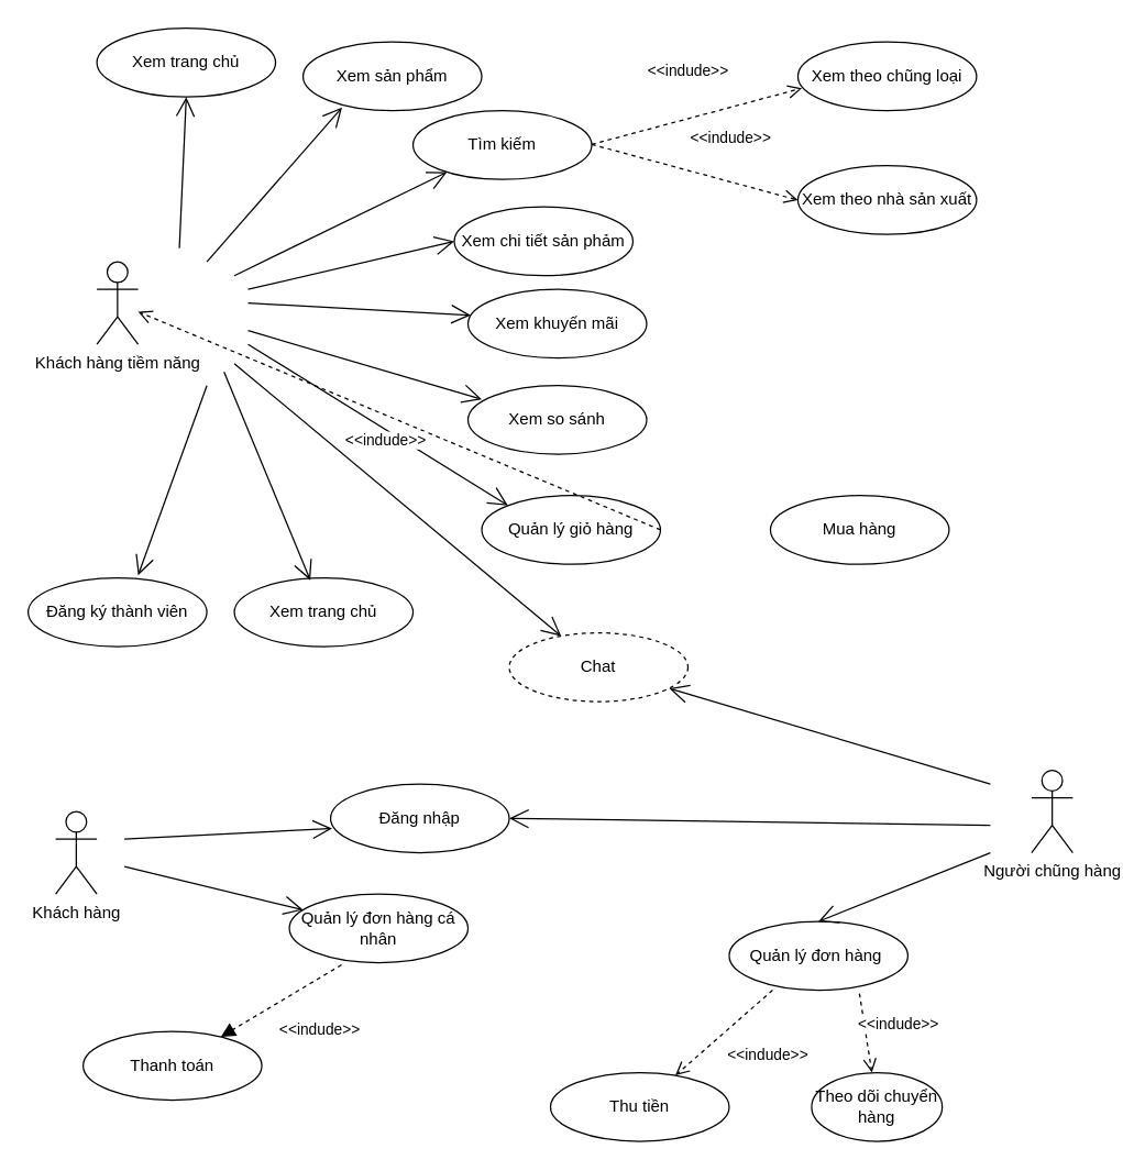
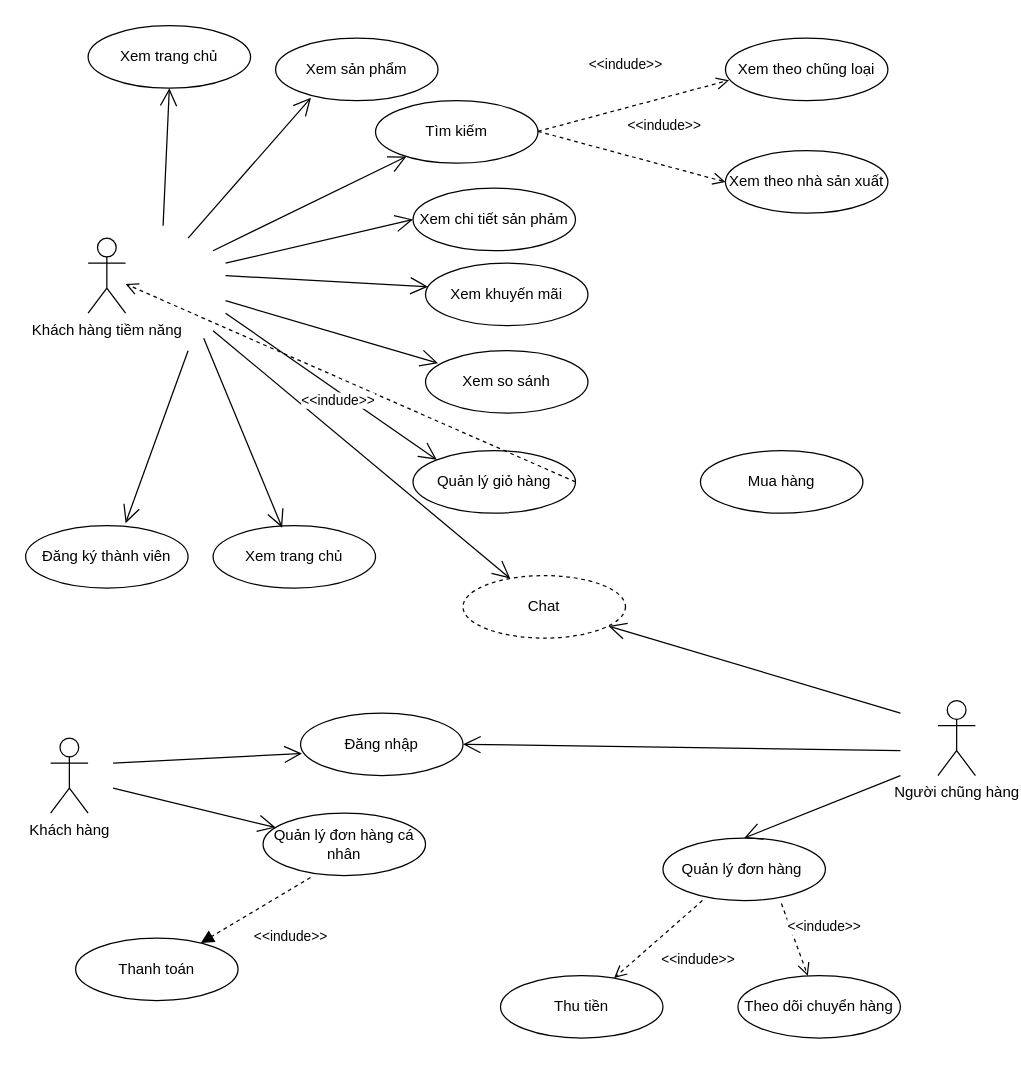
  <mxCell id="0" />
  <mxCell id="1" parent="0" />
  <mxCell id="2" value="Khách hàng tiềm năng" style="shape=umlActor;verticalLabelPosition=bottom;verticalAlign=top;html=1;outlineConnect=0;" vertex="1" parent="1"><mxGeometry x="70" y="190" width="30" height="60" as="geometry" /></mxCell>
  <mxCell id="3" value="Khách hàng" style="shape=umlActor;verticalLabelPosition=bottom;verticalAlign=top;html=1;" vertex="1" parent="1"><mxGeometry x="40" y="590" width="30" height="60" as="geometry" /></mxCell>
  <mxCell id="4" value="Xem trang chủ" style="ellipse;whiteSpace=wrap;html=1;" vertex="1" parent="1"><mxGeometry x="70" width="130" height="50" as="geometry" y="20" /></mxCell>
  <mxCell id="5" value="Xem sản phẩm" style="ellipse;whiteSpace=wrap;html=1;" vertex="1" parent="1"><mxGeometry x="220" y="30" width="130" height="50" as="geometry" /></mxCell>
  <mxCell id="6" value="Tìm kiếm" style="ellipse;whiteSpace=wrap;html=1;" vertex="1" parent="1"><mxGeometry x="300" y="80" width="130" height="50" as="geometry" /></mxCell>
  <mxCell id="7" value="Xem chi tiết sản phảm" style="ellipse;whiteSpace=wrap;html=1;" vertex="1" parent="1"><mxGeometry x="330" y="150" width="130" height="50" as="geometry" /></mxCell>
  <mxCell id="8" value="Xem so sánh" style="ellipse;whiteSpace=wrap;html=1;" vertex="1" parent="1"><mxGeometry x="340" y="280" width="130" height="50" as="geometry" /></mxCell>
  <mxCell id="9" value="Xem khuyến mãi" style="ellipse;whiteSpace=wrap;html=1;" vertex="1" parent="1"><mxGeometry x="340" y="210" width="130" height="50" as="geometry" /></mxCell>
  <mxCell id="10" value="Xem trang chủ" style="ellipse;whiteSpace=wrap;html=1;" vertex="1" parent="1"><mxGeometry x="170" y="420" width="130" height="50" as="geometry" /></mxCell>
  <mxCell id="11" value="" style="endArrow=open;endFill=1;endSize=12;html=1;rounded=0;entryX=0.5;entryY=1;entryDx=0;entryDy=0;" edge="1" parent="1" target="4"><mxGeometry width="160" relative="1" as="geometry"><mxPoint x="130" y="180" as="sourcePoint" /><mxPoint x="250" y="250" as="targetPoint" /></mxGeometry></mxCell>
  <mxCell id="12" value="" style="endArrow=open;endFill=1;endSize=12;html=1;rounded=0;entryX=0.218;entryY=0.952;entryDx=0;entryDy=0;entryPerimeter=0;" edge="1" parent="1" target="5"><mxGeometry width="160" relative="1" as="geometry"><mxPoint x="150" y="190" as="sourcePoint" /><mxPoint x="205" y="80" as="targetPoint" /></mxGeometry></mxCell>
  <mxCell id="13" value="" style="endArrow=open;endFill=1;endSize=12;html=1;rounded=0;" edge="1" parent="1" target="6"><mxGeometry width="160" relative="1" as="geometry"><mxPoint x="170" y="200" as="sourcePoint" /><mxPoint x="225" y="95" as="targetPoint" /></mxGeometry></mxCell>
  <mxCell id="14" value="" style="endArrow=open;endFill=1;endSize=12;html=1;rounded=0;entryX=0;entryY=0.5;entryDx=0;entryDy=0;" edge="1" parent="1" target="7"><mxGeometry width="160" relative="1" as="geometry"><mxPoint x="180" y="210" as="sourcePoint" /><mxPoint x="225" y="100" as="targetPoint" /></mxGeometry></mxCell>
  <mxCell id="15" value="" style="endArrow=open;endFill=1;endSize=12;html=1;rounded=0;entryX=0.077;entryY=0.2;entryDx=0;entryDy=0;entryPerimeter=0;" edge="1" parent="1" target="8"><mxGeometry width="160" relative="1" as="geometry"><mxPoint x="180" y="240" as="sourcePoint" /><mxPoint x="235" y="110" as="targetPoint" /></mxGeometry></mxCell>
  <mxCell id="16" value="" style="endArrow=open;endFill=1;endSize=12;html=1;rounded=0;entryX=0.015;entryY=0.376;entryDx=0;entryDy=0;entryPerimeter=0;" edge="1" parent="1" target="9"><mxGeometry width="160" relative="1" as="geometry"><mxPoint x="180" y="220" as="sourcePoint" /><mxPoint x="247.5" y="130" as="targetPoint" /></mxGeometry></mxCell>
  <mxCell id="17" value="" style="endArrow=open;endFill=1;endSize=12;html=1;rounded=0;entryX=0.425;entryY=0.032;entryDx=0;entryDy=0;entryPerimeter=0;" edge="1" parent="1" target="10"><mxGeometry width="160" relative="1" as="geometry"><mxPoint x="162.5" y="270" as="sourcePoint" /><mxPoint x="247.5" y="150" as="targetPoint" /></mxGeometry></mxCell>
- <mxCell id="18" value="Quản lý giỏ hàng" style="ellipse;whiteSpace=wrap;html=1;" vertex="1" parent="1"><mxGeometry x="350" y="360" width="130" height="50" as="geometry" /></mxCell>
+ <mxCell id="18" value="Quản lý giỏ hàng" style="ellipse;whiteSpace=wrap;html=1;" vertex="1" parent="1"><mxGeometry x="330" y="360" width="130" height="50" as="geometry" /></mxCell>
  <mxCell id="19" value="Chat" style="ellipse;whiteSpace=wrap;html=1;dashed=1;" vertex="1" parent="1"><mxGeometry x="370" y="460" width="130" height="50" as="geometry" /></mxCell>
  <mxCell id="20" value="" style="endArrow=open;endFill=1;endSize=12;html=1;rounded=0;entryX=0;entryY=0;entryDx=0;entryDy=0;" edge="1" parent="1" target="18"><mxGeometry width="160" relative="1" as="geometry"><mxPoint x="180" y="250" as="sourcePoint" /><mxPoint x="360.01" y="300" as="targetPoint" /></mxGeometry></mxCell>
  <mxCell id="21" value="" style="endArrow=open;endFill=1;endSize=12;html=1;rounded=0;" edge="1" parent="1" target="19"><mxGeometry width="160" relative="1" as="geometry"><mxPoint x="170" y="264" as="sourcePoint" /><mxPoint x="250" y="384" as="targetPoint" /></mxGeometry></mxCell>
  <mxCell id="22" value="Mua hàng" style="ellipse;whiteSpace=wrap;html=1;" vertex="1" parent="1"><mxGeometry x="560" y="360" width="130" height="50" as="geometry" /></mxCell>
  <mxCell id="23" value="&amp;lt;&amp;lt;indude&amp;gt;&amp;gt;" style="html=1;verticalAlign=bottom;endArrow=open;dashed=1;endSize=8;rounded=0;exitX=1;exitY=0.5;exitDx=0;exitDy=0;" edge="1" parent="1" source="18" target="2"><mxGeometry y="25" relative="1" as="geometry"><mxPoint x="560" y="350" as="sourcePoint" /><mxPoint x="480" y="350" as="targetPoint" /><mxPoint as="offset" /></mxGeometry></mxCell>
  <mxCell id="24" value="Xem theo nhà sản xuất" style="ellipse;whiteSpace=wrap;html=1;" vertex="1" parent="1"><mxGeometry x="580" y="120" width="130" height="50" as="geometry" /></mxCell>
  <mxCell id="25" value="Xem theo chũng loại" style="ellipse;whiteSpace=wrap;html=1;" vertex="1" parent="1"><mxGeometry x="580" y="30" width="130" height="50" as="geometry" /></mxCell>
  <mxCell id="26" value="&amp;lt;&amp;lt;indude&amp;gt;&amp;gt;" style="html=1;verticalAlign=bottom;endArrow=open;dashed=1;endSize=8;rounded=0;exitX=1;exitY=0.5;exitDx=0;exitDy=0;entryX=0.022;entryY=0.672;entryDx=0;entryDy=0;entryPerimeter=0;" edge="1" parent="1" target="25"><mxGeometry y="25" relative="1" as="geometry"><mxPoint x="430" y="104.5" as="sourcePoint" /><mxPoint x="510" y="104.5" as="targetPoint" /><mxPoint as="offset" /></mxGeometry></mxCell>
  <mxCell id="27" value="&amp;lt;&amp;lt;indude&amp;gt;&amp;gt;" style="html=1;verticalAlign=bottom;endArrow=open;dashed=1;endSize=8;rounded=0;exitX=1;exitY=0.5;exitDx=0;exitDy=0;entryX=0;entryY=0.5;entryDx=0;entryDy=0;" edge="1" parent="1" target="24"><mxGeometry x="0.286" y="22" relative="1" as="geometry"><mxPoint x="430" y="104.5" as="sourcePoint" /><mxPoint x="510" y="104.5" as="targetPoint" /><mxPoint x="-1" as="offset" /></mxGeometry></mxCell>
  <mxCell id="28" value="Đăng ký thành viên" style="ellipse;whiteSpace=wrap;html=1;" vertex="1" parent="1"><mxGeometry x="20" y="420" width="130" height="50" as="geometry" /></mxCell>
  <mxCell id="29" value="" style="endArrow=open;endFill=1;endSize=12;html=1;rounded=0;" edge="1" parent="1"><mxGeometry width="160" relative="1" as="geometry"><mxPoint x="150" y="280" as="sourcePoint" /><mxPoint x="100" y="418" as="targetPoint" /></mxGeometry></mxCell>
  <mxCell id="30" value="Quản lý đơn hàng cá nhân" style="ellipse;whiteSpace=wrap;html=1;" vertex="1" parent="1"><mxGeometry x="210" y="650" width="130" height="50" as="geometry" /></mxCell>
  <mxCell id="31" value="Đăng nhập" style="ellipse;whiteSpace=wrap;html=1;" vertex="1" parent="1"><mxGeometry x="240" y="570" width="130" height="50" as="geometry" /></mxCell>
  <mxCell id="32" value="" style="endArrow=open;endFill=1;endSize=12;html=1;rounded=0;entryX=0.009;entryY=0.648;entryDx=0;entryDy=0;entryPerimeter=0;" edge="1" parent="1" target="31"><mxGeometry width="160" relative="1" as="geometry"><mxPoint x="90" y="610" as="sourcePoint" /><mxPoint x="260" y="640" as="targetPoint" /></mxGeometry></mxCell>
  <mxCell id="33" value="" style="endArrow=open;endFill=1;endSize=12;html=1;rounded=0;" edge="1" parent="1" target="30"><mxGeometry width="160" relative="1" as="geometry"><mxPoint x="90" y="630" as="sourcePoint" /><mxPoint x="270" y="650" as="targetPoint" /></mxGeometry></mxCell>
  <mxCell id="34" value="Thanh toán" style="ellipse;whiteSpace=wrap;html=1;" vertex="1" parent="1"><mxGeometry x="60" y="750" width="130" height="50" as="geometry" /></mxCell>
  <mxCell id="35" value="&amp;lt;&amp;lt;indude&amp;gt;&amp;gt;" style="html=1;verticalAlign=bottom;endArrow=block;dashed=1;endSize=8;rounded=0;exitX=0.292;exitY=1.032;exitDx=0;exitDy=0;exitPerimeter=0;" edge="1" parent="1" source="30" target="34"><mxGeometry x="-0.157" y="40" relative="1" as="geometry"><mxPoint x="280" y="770" as="sourcePoint" /><mxPoint x="320" y="790" as="targetPoint" /><mxPoint as="offset" /></mxGeometry></mxCell>
  <mxCell id="36" value="Người chũng hàng" style="shape=umlActor;verticalLabelPosition=bottom;verticalAlign=top;html=1;" vertex="1" parent="1"><mxGeometry x="750" y="560" width="30" height="60" as="geometry" /></mxCell>
  <mxCell id="37" value="" style="endArrow=open;endFill=1;endSize=12;html=1;rounded=0;" edge="1" parent="1" target="19"><mxGeometry width="160" relative="1" as="geometry"><mxPoint x="720" y="570" as="sourcePoint" /><mxPoint x="720" y="650" as="targetPoint" /></mxGeometry></mxCell>
  <mxCell id="38" value="" style="endArrow=open;endFill=1;endSize=12;html=1;rounded=0;entryX=1;entryY=0.5;entryDx=0;entryDy=0;" edge="1" parent="1" target="31"><mxGeometry width="160" relative="1" as="geometry"><mxPoint x="720" y="600" as="sourcePoint" /><mxPoint x="511.95" y="502" as="targetPoint" /></mxGeometry></mxCell>
  <mxCell id="39" value="Quản lý đơn hàng&amp;nbsp;" style="ellipse;whiteSpace=wrap;html=1;" vertex="1" parent="1"><mxGeometry x="530" y="670" width="130" height="50" as="geometry" /></mxCell>
- <mxCell id="40" value="Theo dõi chuyển hàng" style="ellipse;whiteSpace=wrap;html=1;" vertex="1" parent="1"><mxGeometry x="590" y="780" width="95" height="50" as="geometry" /></mxCell>
+ <mxCell id="40" value="Theo dõi chuyển hàng" style="ellipse;whiteSpace=wrap;html=1;" vertex="1" parent="1"><mxGeometry x="590" y="780" width="130" height="50" as="geometry" /></mxCell>
  <mxCell id="41" value="Thu tiền" style="ellipse;whiteSpace=wrap;html=1;" vertex="1" parent="1"><mxGeometry x="400" y="780" width="130" height="50" as="geometry" /></mxCell>
  <mxCell id="42" value="&amp;lt;&amp;lt;indude&amp;gt;&amp;gt;" style="html=1;verticalAlign=bottom;endArrow=open;dashed=1;endSize=8;rounded=0;exitX=0.243;exitY=1;exitDx=0;exitDy=0;exitPerimeter=0;" edge="1" parent="1" source="39" target="41"><mxGeometry x="-0.157" y="40" relative="1" as="geometry"><mxPoint x="653.68" y="740" as="sourcePoint" /><mxPoint x="560" y="811.08" as="targetPoint" /><mxPoint as="offset" /></mxGeometry></mxCell>
  <mxCell id="43" value="&amp;lt;&amp;lt;indude&amp;gt;&amp;gt;" style="html=1;verticalAlign=bottom;endArrow=open;dashed=1;endSize=8;rounded=0;exitX=0.729;exitY=1.048;exitDx=0;exitDy=0;exitPerimeter=0;" edge="1" parent="1" source="39" target="40"><mxGeometry x="0.229" y="23" relative="1" as="geometry"><mxPoint x="690" y="740" as="sourcePoint" /><mxPoint x="596.32" y="811.08" as="targetPoint" /><mxPoint as="offset" /></mxGeometry></mxCell>
  <mxCell id="44" value="" style="endArrow=open;endFill=1;endSize=12;html=1;rounded=0;entryX=0.5;entryY=0;entryDx=0;entryDy=0;" edge="1" parent="1" target="39"><mxGeometry width="160" relative="1" as="geometry"><mxPoint x="720" y="620" as="sourcePoint" /><mxPoint x="380" y="605" as="targetPoint" /></mxGeometry></mxCell>
